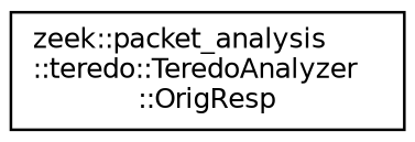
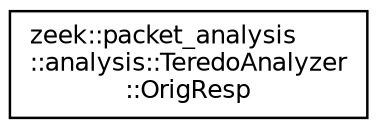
  digraph {
    rankdir=LR
-   n1 [color=black fillcolor=white fontname=Helvetica fontsize=10 height=0.2 label="zeek::packet_analysis\l::teredo::TeredoAnalyzer\l::OrigResp" shape=record style=filled width=0.4]
+   n1 [color=black fillcolor=white fontname=Helvetica fontsize=10 height=0.2 label="zeek::packet_analysis\l::analysis::TeredoAnalyzer\l::OrigResp" shape=record style=filled width=0.4]
  }
